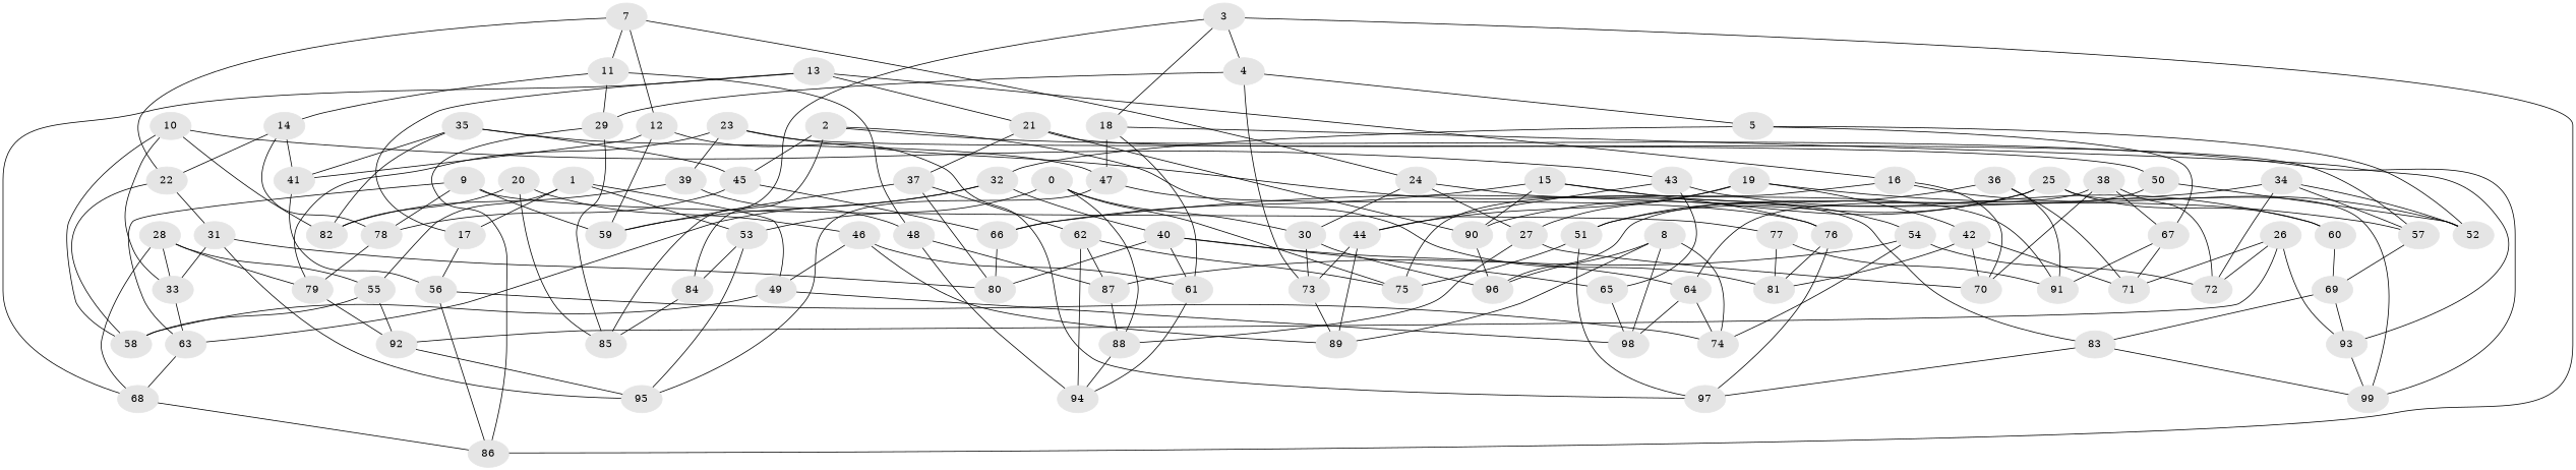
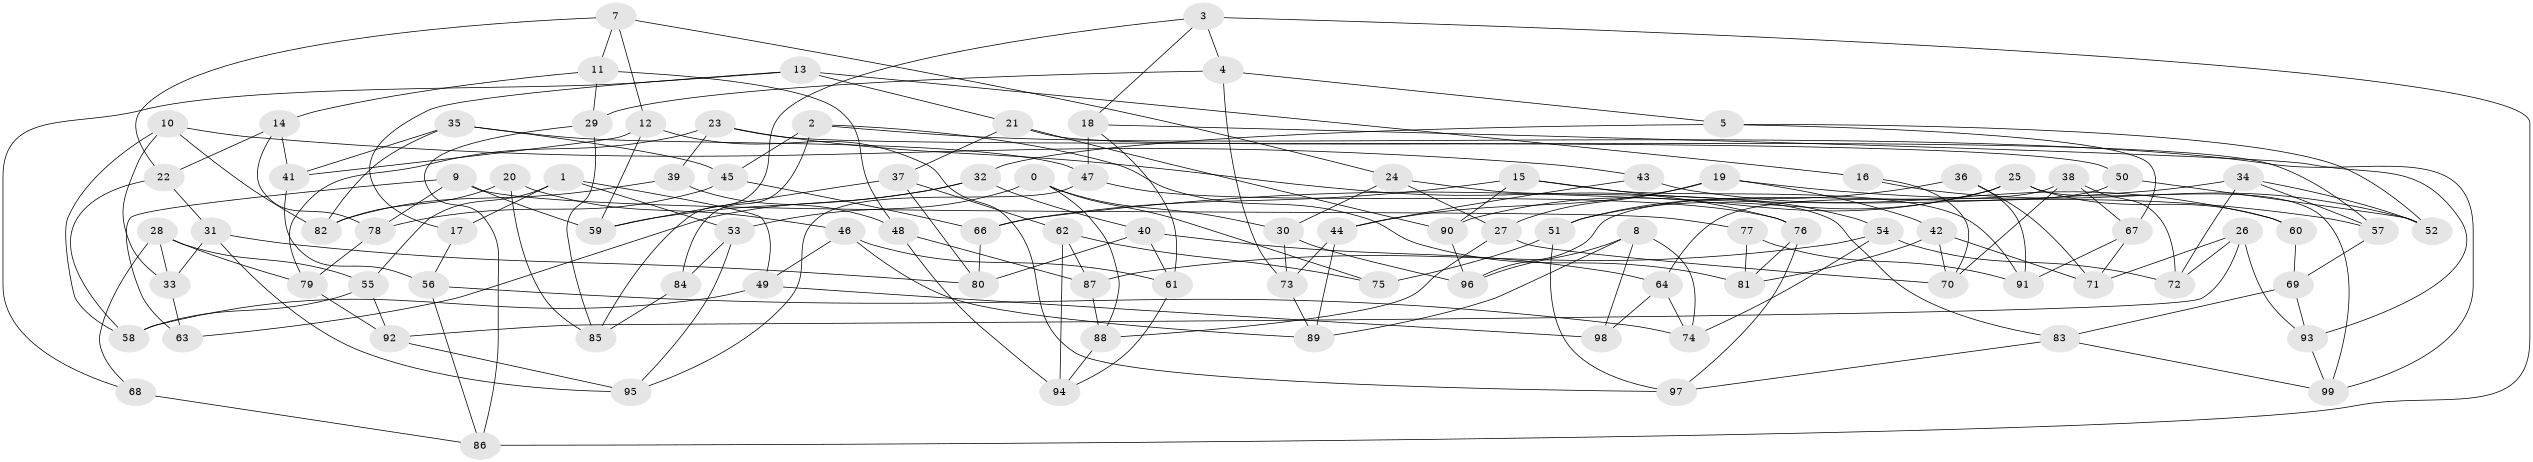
  graph {
    node [color=gray90 style=filled]
    1
    17
    49
    53
    55
    56
    98
    58
    84
    95
    92
    2
    45
    81
    99
    78
    66
    85
    3
    4
    18
    86
    5
    29
    73
    47
    61
    93
    32
    52
    67
    89
    59
    63
    40
    91
    71
    n38 [label=0]
    30
    75
    88
    96
    94
    7
    11
    12
    22
    24
    14
    48
    41
    97
    31
    27
    83
    8
    74
    9
    77
    68
    79
    10
    33
    43
    82
    44
    60
-   65
    87
    13
    16
    21
    70
    90
    57
    37
    15
    54
    72
    80
    64
    76
    19
    42
    69
    20
    46
    62
    23
    39
    50
    25
    51
    26
    28
    34
    35
    36
    38
    1 -- 17
    1 -- 49
    1 -- 53
    1 -- 55
    17 -- 56
    49 -- 98
    49 -- 58
    53 -- 84
    53 -- 95
    55 -- 58
    55 -- 92
    56 -- 86
    56 -- 74
    84 -- 85
    92 -- 95
    2 -- 84
    2 -- 45
    2 -- 81
    2 -- 99
    45 -- 78
    45 -- 66
    78 -- 79
    66 -- 80
    3 -- 85
    3 -- 4
    3 -- 18
    3 -- 86
    4 -- 5
    4 -- 29
    4 -- 73
    18 -- 47
    18 -- 61
    18 -- 93
    5 -- 32
    5 -- 52
    5 -- 67
    29 -- 85
    29 -- 86
    73 -- 89
    47 -- 95
    47 -- 76
    61 -- 94
    93 -- 99
    32 -- 59
    32 -- 63
    32 -- 40
    67 -- 91
    67 -- 71
-   63 -- 68
    40 -- 61
-   40 -- 65
    40 -- 80
    40 -- 64
    n38 -- 53
    n38 -- 30
    n38 -- 75
    n38 -- 88
    30 -- 73
    30 -- 96
    88 -- 94
    7 -- 11
    7 -- 12
    7 -- 22
    7 -- 24
    11 -- 29
    11 -- 14
    11 -- 48
    12 -- 59
    12 -- 41
    12 -- 97
    22 -- 58
    22 -- 31
    24 -- 30
    24 -- 27
    24 -- 83
    14 -- 78
    14 -- 22
    14 -- 41
    48 -- 94
    48 -- 87
    41 -- 56
    31 -- 95
    31 -- 33
    31 -- 80
    27 -- 88
    27 -- 70
    83 -- 99
    83 -- 97
    8 -- 98
    8 -- 89
    8 -- 96
    8 -- 74
    9 -- 78
    9 -- 59
    9 -- 63
    9 -- 77
    77 -- 81
    77 -- 91
    68 -- 86
    79 -- 92
    10 -- 58
    10 -- 33
    10 -- 43
    10 -- 82
    33 -- 63
    43 -- 44
    43 -- 60
-   43 -- 65
    44 -- 73
    44 -- 89
    60 -- 69
-   65 -- 98
    87 -- 88
    13 -- 17
    13 -- 68
    13 -- 16
    13 -- 21
    16 -- 52
-   16 -- 75
    16 -- 70
    21 -- 90
    21 -- 57
    21 -- 37
    90 -- 96
    57 -- 69
    37 -- 59
    37 -- 80
    37 -- 62
    15 -- 66
    15 -- 91
    15 -- 90
    15 -- 54
    54 -- 74
    54 -- 87
    54 -- 72
    64 -- 98
    64 -- 74
    76 -- 81
    76 -- 97
    19 -- 27
    19 -- 44
    19 -- 57
    19 -- 42
    42 -- 81
    42 -- 71
    42 -- 70
    69 -- 93
    69 -- 83
    20 -- 85
    20 -- 82
    20 -- 46
    46 -- 49
    46 -- 61
    46 -- 89
    62 -- 75
    62 -- 94
    62 -- 87
    23 -- 79
    23 -- 76
    23 -- 39
    23 -- 50
    39 -- 48
    39 -- 82
    50 -- 52
    50 -- 96
    25 -- 99
    25 -- 60
    25 -- 90
    25 -- 51
    51 -- 75
    51 -- 97
    26 -- 92
    26 -- 93
    26 -- 71
    26 -- 72
    28 -- 55
    28 -- 68
    28 -- 79
    28 -- 33
    34 -- 66
    34 -- 52
    34 -- 57
    34 -- 72
    35 -- 45
    35 -- 47
    35 -- 41
    35 -- 82
    36 -- 91
    36 -- 71
    36 -- 51
    38 -- 67
    38 -- 70
    38 -- 72
    38 -- 64
  }
